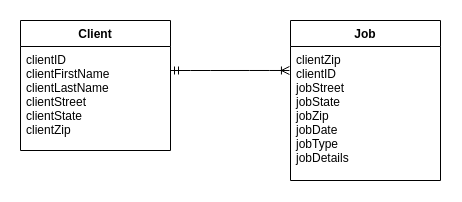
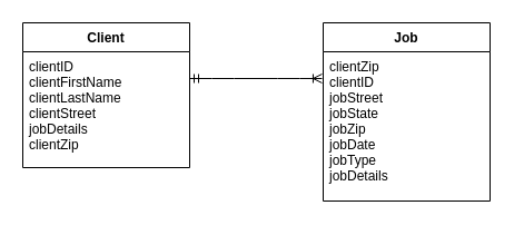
  <mxCell id="0" />
  <mxCell id="1" parent="0" />
  <mxCell id="2" value="Client" style="swimlane;fontStyle=1;align=center;verticalAlign=top;childLayout=stackLayout;horizontal=1;startSize=26;horizontalStack=0;resizeParent=1;resizeParentMax=0;resizeLast=0;collapsible=1;marginBottom=0;" vertex="1" parent="1"><mxGeometry x="20" y="20" width="150" height="130" as="geometry" /></mxCell>
- <mxCell id="3" value="clientID&#10;clientFirstName&#10;clientLastName&#10;clientStreet&#10;clientState&#10;clientZip&#10;&#10;&#10;" style="text;strokeColor=none;fillColor=none;align=left;verticalAlign=top;spacingLeft=4;spacingRight=4;overflow=hidden;rotatable=0;points=[[0,0.5],[1,0.5]];portConstraint=eastwest;" vertex="1" parent="2"><mxGeometry y="26" width="150" height="104" as="geometry" /></mxCell>
+ <mxCell id="3" value="clientID&#10;clientFirstName&#10;clientLastName&#10;clientStreet&#10;jobDetails&#10;clientZip&#10;&#10;&#10;" style="text;strokeColor=none;fillColor=none;align=left;verticalAlign=top;spacingLeft=4;spacingRight=4;overflow=hidden;rotatable=0;points=[[0,0.5],[1,0.5]];portConstraint=eastwest;" vertex="1" parent="2"><mxGeometry y="26" width="150" height="104" as="geometry" /></mxCell>
  <mxCell id="4" value="Job" style="swimlane;fontStyle=1;align=center;verticalAlign=top;childLayout=stackLayout;horizontal=1;startSize=26;horizontalStack=0;resizeParent=1;resizeParentMax=0;resizeLast=0;collapsible=1;marginBottom=0;" vertex="1" parent="1"><mxGeometry x="290" y="20" width="150" height="160" as="geometry" /></mxCell>
  <mxCell id="5" value="clientZip&#10;clientID&#10;jobStreet&#10;jobState&#10;jobZip&#10;jobDate&#10;jobType&#10;jobDetails&#10;&#10;&#10;&#10;" style="text;strokeColor=none;fillColor=none;align=left;verticalAlign=top;spacingLeft=4;spacingRight=4;overflow=hidden;rotatable=0;points=[[0,0.5],[1,0.5]];portConstraint=eastwest;" vertex="1" parent="4"><mxGeometry y="26" width="150" height="134" as="geometry" /></mxCell>
  <mxCell id="6" value="" style="edgeStyle=entityRelationEdgeStyle;fontSize=12;html=1;endArrow=ERoneToMany;startArrow=ERmandOne;entryX=-0.007;entryY=0.179;entryDx=0;entryDy=0;entryPerimeter=0;" edge="1" parent="1" target="5"><mxGeometry width="100" height="100" relative="1" as="geometry"><mxPoint x="170" y="70" as="sourcePoint" /><mxPoint x="270" y="-30" as="targetPoint" /></mxGeometry></mxCell>
